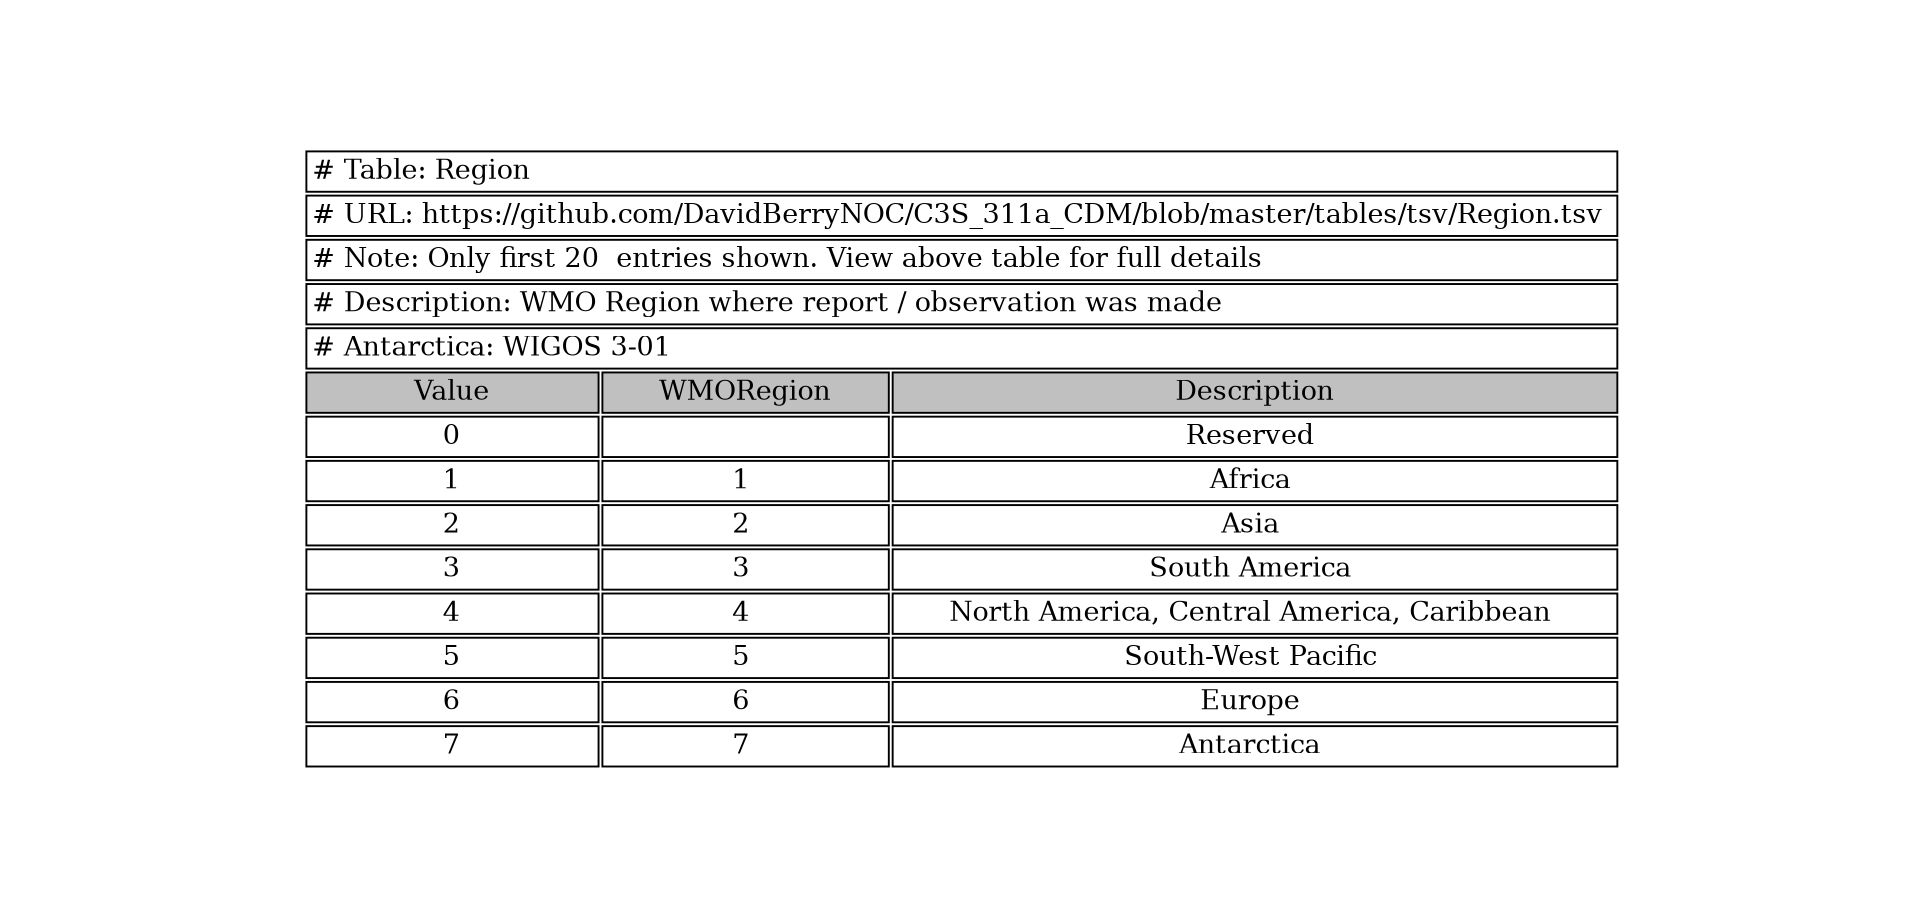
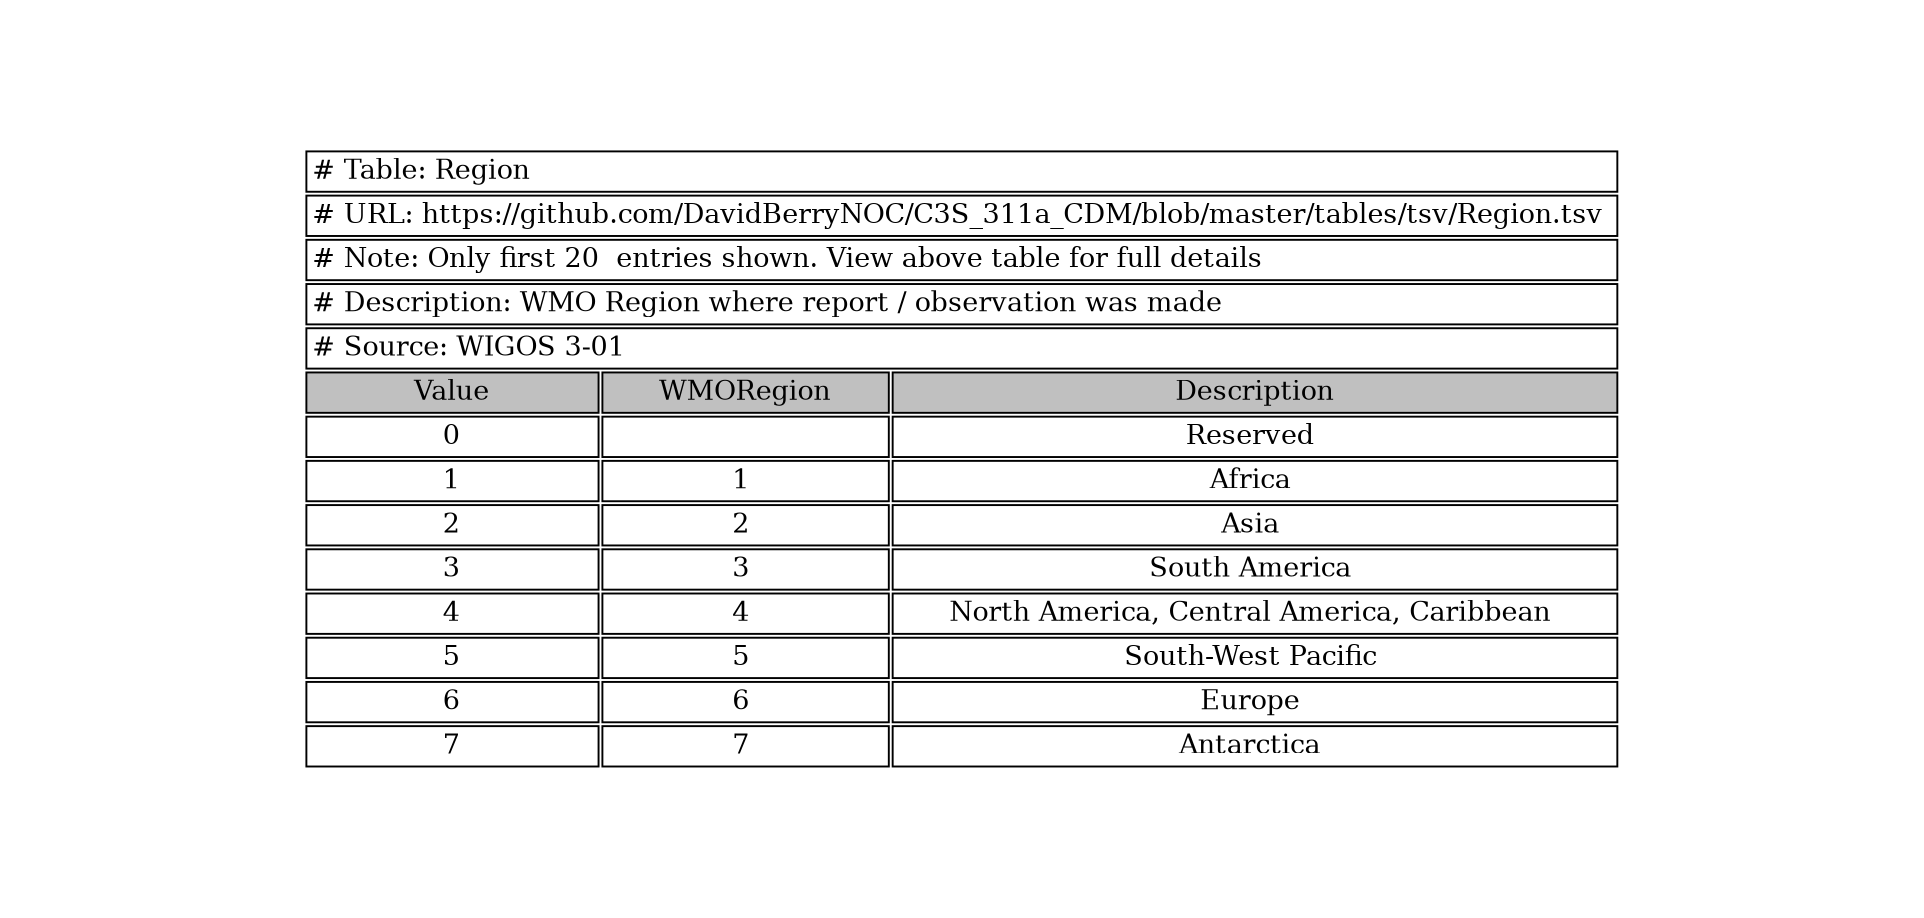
  digraph {
-   n1 [color=white label=<<TABLE BORDER="0" CELLBORDER="1" CELLSPACING="2" COLOR="BLACK"> <TR><TD COLSPAN="3" ALIGN="left" PORT="head"># Table: Region</TD></TR> <TR><TD COLSPAN="3" ALIGN="left"># URL: https://github.com/DavidBerryNOC/C3S_311a_CDM/blob/master/tables/tsv/Region.tsv</TD></TR> <TR><TD COLSPAN="3" ALIGN="left"># Note: Only first 20  entries shown. View above table for full details</TD></TR> <TR><TD ALIGN="left" COLSPAN="3"># Description: WMO Region where report / observation was made</TD></TR> <TR><TD ALIGN="left" COLSPAN="3"># Antarctica: WIGOS 3-01</TD></TR> <TR><TD BGCOLOR="GRAY">Value</TD><TD BGCOLOR="GRAY">WMORegion</TD><TD BGCOLOR="GRAY">Description</TD></TR> <TR><TD>0</TD><TD></TD><TD>Reserved </TD></TR> <TR><TD>1</TD><TD>1 </TD><TD>Africa </TD></TR> <TR><TD>2</TD><TD>2 </TD><TD>Asia </TD></TR> <TR><TD>3</TD><TD>3 </TD><TD>South America </TD></TR> <TR><TD>4</TD><TD>4 </TD><TD>North America, Central America, Caribbean </TD></TR> <TR><TD>5</TD><TD>5 </TD><TD>South-West Pacific </TD></TR> <TR><TD>6</TD><TD>6 </TD><TD>Europe </TD></TR> <TR><TD>7</TD><TD>7 </TD><TD>Antarctica </TD></TR> </TABLE>>]
+   n1 [color=white label=<<TABLE BORDER="0" CELLBORDER="1" CELLSPACING="2" COLOR="BLACK"> <TR><TD COLSPAN="3" ALIGN="left" PORT="head"># Table: Region</TD></TR> <TR><TD COLSPAN="3" ALIGN="left"># URL: https://github.com/DavidBerryNOC/C3S_311a_CDM/blob/master/tables/tsv/Region.tsv</TD></TR> <TR><TD COLSPAN="3" ALIGN="left"># Note: Only first 20  entries shown. View above table for full details</TD></TR> <TR><TD ALIGN="left" COLSPAN="3"># Description: WMO Region where report / observation was made</TD></TR> <TR><TD ALIGN="left" COLSPAN="3"># Source: WIGOS 3-01</TD></TR> <TR><TD BGCOLOR="GRAY">Value</TD><TD BGCOLOR="GRAY">WMORegion</TD><TD BGCOLOR="GRAY">Description</TD></TR> <TR><TD>0</TD><TD></TD><TD>Reserved </TD></TR> <TR><TD>1</TD><TD>1 </TD><TD>Africa </TD></TR> <TR><TD>2</TD><TD>2 </TD><TD>Asia </TD></TR> <TR><TD>3</TD><TD>3 </TD><TD>South America </TD></TR> <TR><TD>4</TD><TD>4 </TD><TD>North America, Central America, Caribbean </TD></TR> <TR><TD>5</TD><TD>5 </TD><TD>South-West Pacific </TD></TR> <TR><TD>6</TD><TD>6 </TD><TD>Europe </TD></TR> <TR><TD>7</TD><TD>7 </TD><TD>Antarctica </TD></TR> </TABLE>>]
  }
